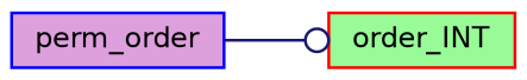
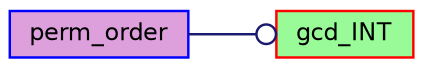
  digraph {
    rankdir=LR
    node [fontname=Helvetica fontsize=10 shape=record style=filled]
    n1 [color=blue fillcolor=plum fontcolor=black height=0.2 label=perm_order width=0.4]
-   n2 [color=red fillcolor=palegreen height=0.2 label=order_INT width=0.4]
+   n2 [color=red fillcolor=palegreen height=0.2 label=gcd_INT width=0.4]
    n1 -> n2 [color=midnightblue fontname=Helvetica fontsize=10 labelfontname=Helvetica labelfontsize=10 style=solid arrowhead=odot]
  }
